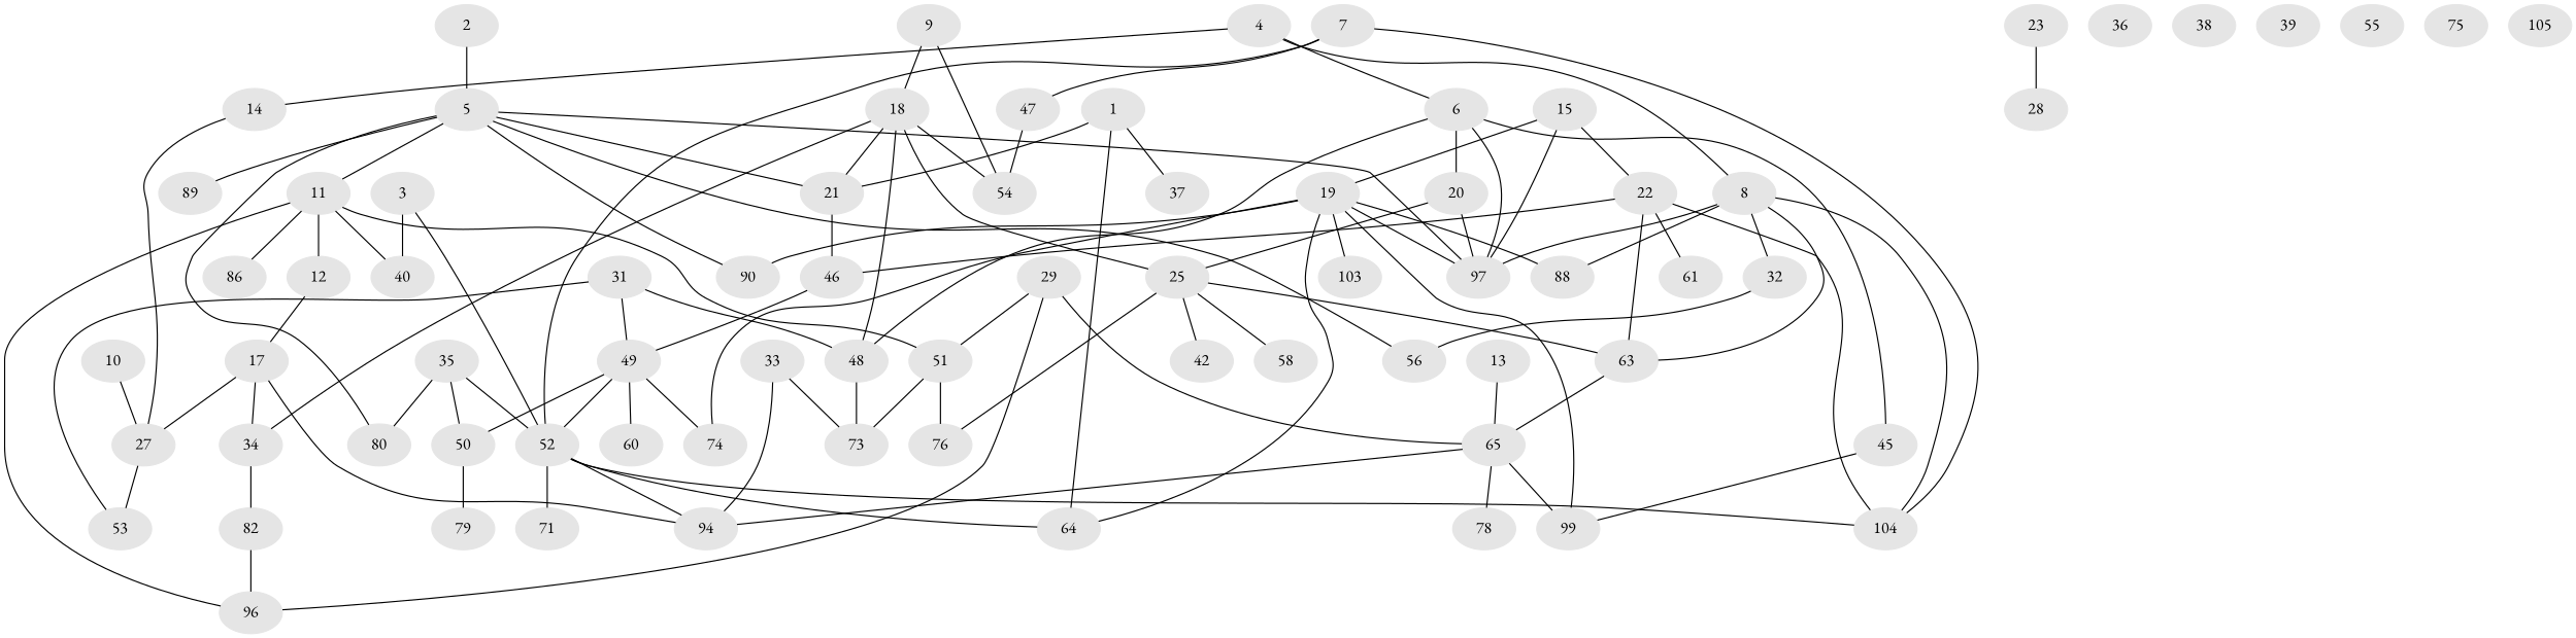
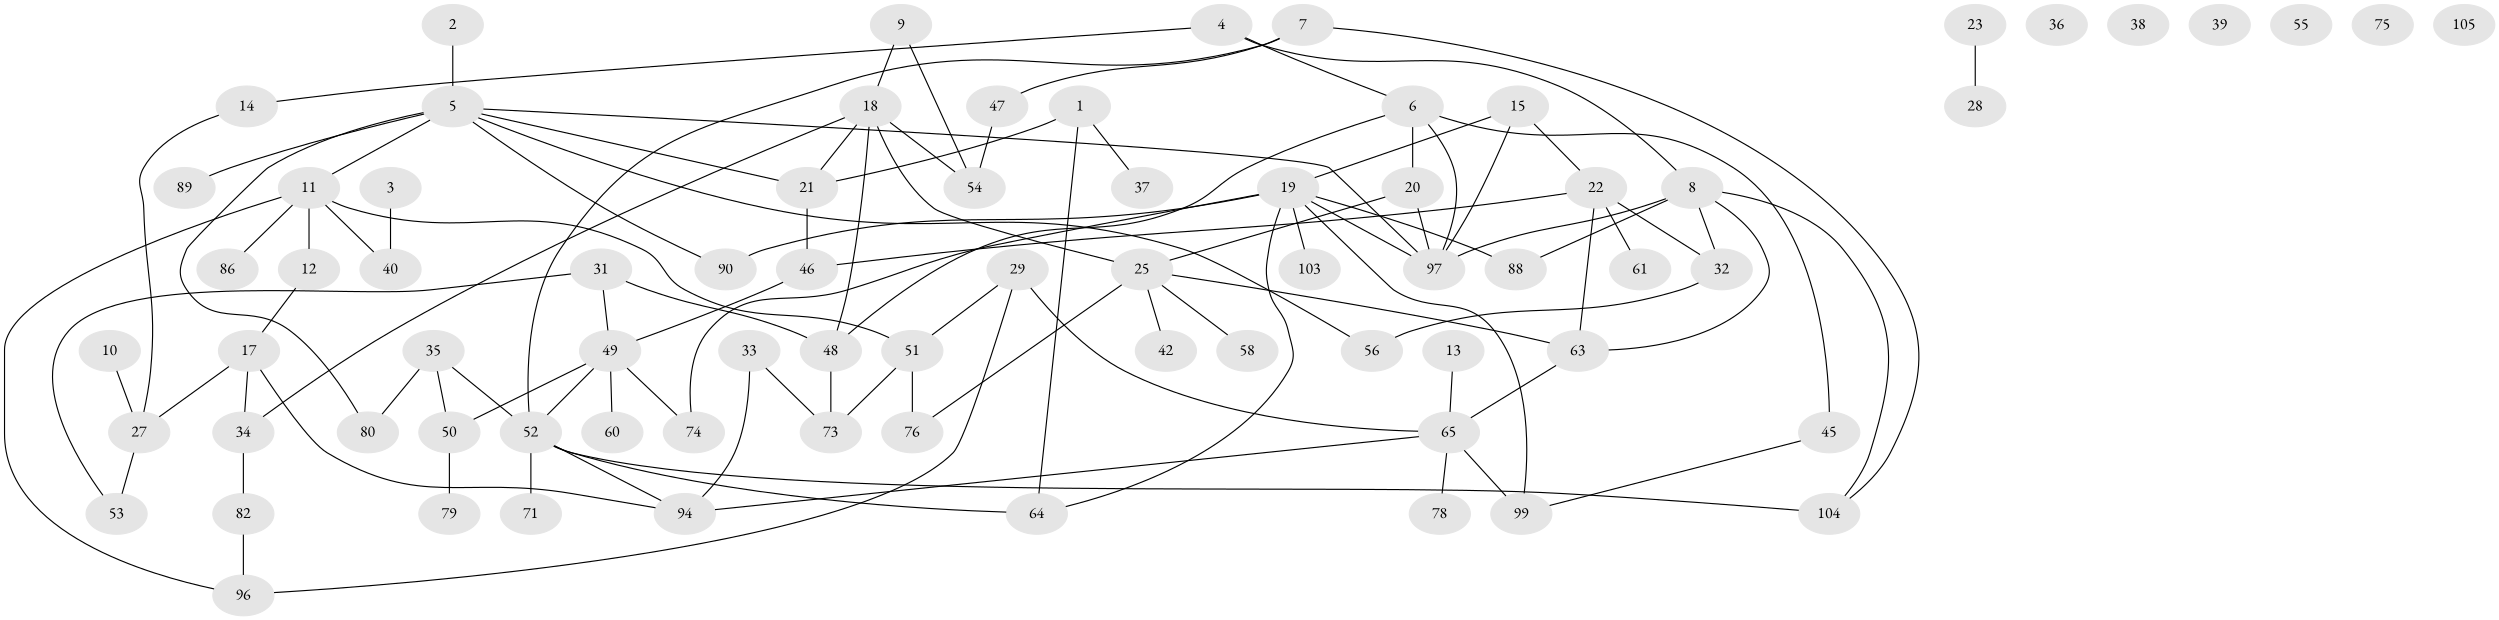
  graph {
    fontname="EB Garamond"
    node [color=gray90 fontname="EB Garamond" style=filled]
    edge [fontname="EB Garamond"]
    1 [super="+70"]
    21 [super="+62"]
    37
    64 [super="+95"]
    46
    2 [super="+93"]
    5 [super="+26"]
    11 [super="+102"]
    56
    80
    89
    90
    97 [super="+108"]
    3
    40
    52 [super="+77"]
    104
    94
    71
    6 [super="+106"]
    20 [super="+98"]
    45 [super="+69"]
    48 [super="+59"]
    4
    8 [super="+44"]
    14 [super="+41"]
    32 [super="+67"]
    63
    88
    27 [super="+43"]
    12
    51 [super="+84"]
    86
    96
    25 [super="+101"]
    99
    73
    7 [super="+24"]
    47
    54 [super="+91"]
    65 [super="+85"]
    9 [super="+92"]
    18 [super="+19"]
    34
    53
    10
    17 [super="+66"]
    76 [super="+107"]
    78
    13
    n51 [label=19 super="+30"]
    74
    103
    15
    22 [super="+72"]
    61
    82 [super="+100"]
    42
    58
    49 [super="+87"]
    23
    28
    29 [super="+81"]
    31
    50 [super="+57"]
    60
    33 [super="+68"]
    35 [super="+83"]
    79
    36
    38
    39
    55
    75
    105
    1 -- 21
    1 -- 37
    1 -- 64
    21 -- 46
    46 -- 49
    2 -- 5
    5 -- 21
    5 -- 11
    5 -- 56
    5 -- 80
    5 -- 89
    5 -- 90
    5 -- 97
    11 -- 40
    11 -- 12
    11 -- 51
    11 -- 86
    11 -- 96
    3 -- 40
-   3 -- 52
    52 -- 64
    52 -- 104
    52 -- 94
    52 -- 71
    6 -- 97
    6 -- 20
    6 -- 45
    6 -- 48
    20 -- 97
    20 -- 25
    45 -- 99
    48 -- 73
    4 -- 6
    4 -- 8
    4 -- 14
    8 -- 97
    8 -- 104
    8 -- 32
    8 -- 63
    8 -- 88
    14 -- 27
    32 -- 56
    63 -- 65
    27 -- 53
    12 -- 17
    51 -- 73
    51 -- 76
    25 -- 63
    25 -- 76
    25 -- 42
    25 -- 58
    7 -- 52
    7 -- 104
    7 -- 47
    47 -- 54
    65 -- 94
    65 -- 99
    65 -- 78
    9 -- 54
    9 -- 18
    18 -- 21
    18 -- 48
    18 -- 25
    18 -- 54
    18 -- 34
    34 -- 82
    10 -- 27
    17 -- 94
    17 -- 27
    17 -- 34
    13 -- 65
    n51 -- 64
    n51 -- 90
    n51 -- 97 [weight=2]
    n51 -- 88
    n51 -- 99
    n51 -- 74
    n51 -- 103
    15 -- 97
    15 -- n51
    15 -- 22
    22 -- 46
-   22 -- 104
+   22 -- 32
    22 -- 63
    22 -- 61
    82 -- 96
    49 -- 52
    49 -- 74
    49 -- 50
    49 -- 60
    23 -- 28
    29 -- 51
    29 -- 96
    29 -- 65
    31 -- 48
    31 -- 53
    31 -- 49
    50 -- 79
    33 -- 94
    33 -- 73
    35 -- 80
    35 -- 52
    35 -- 50
  }
